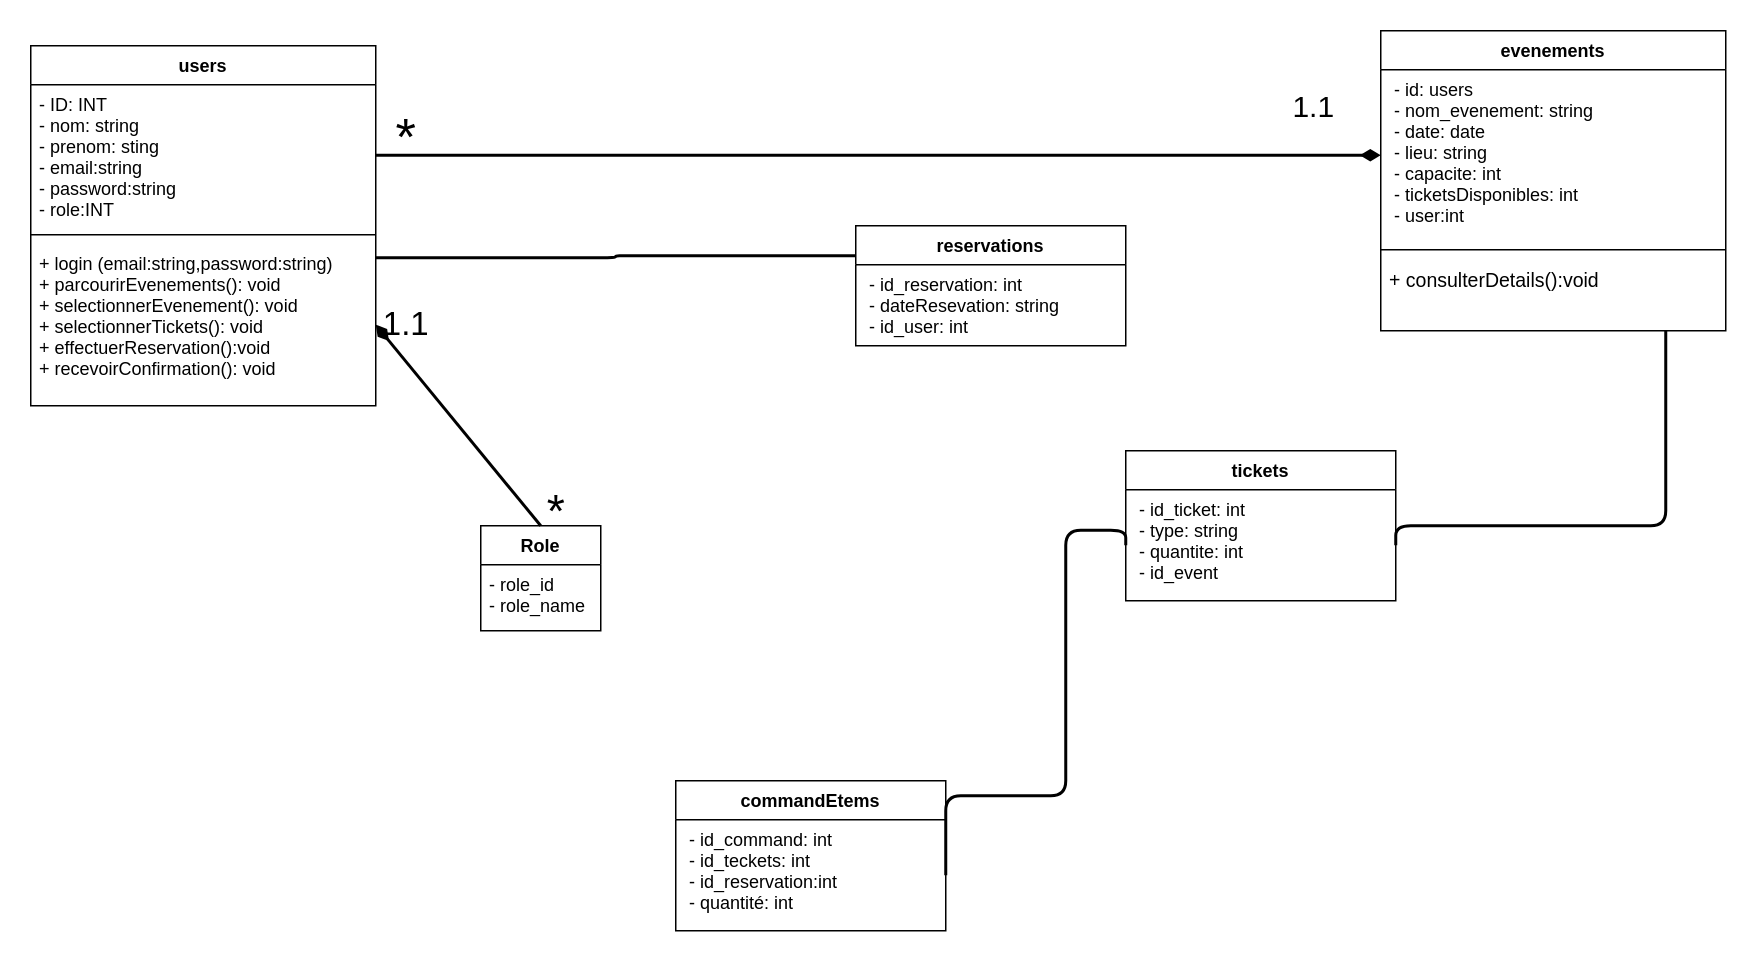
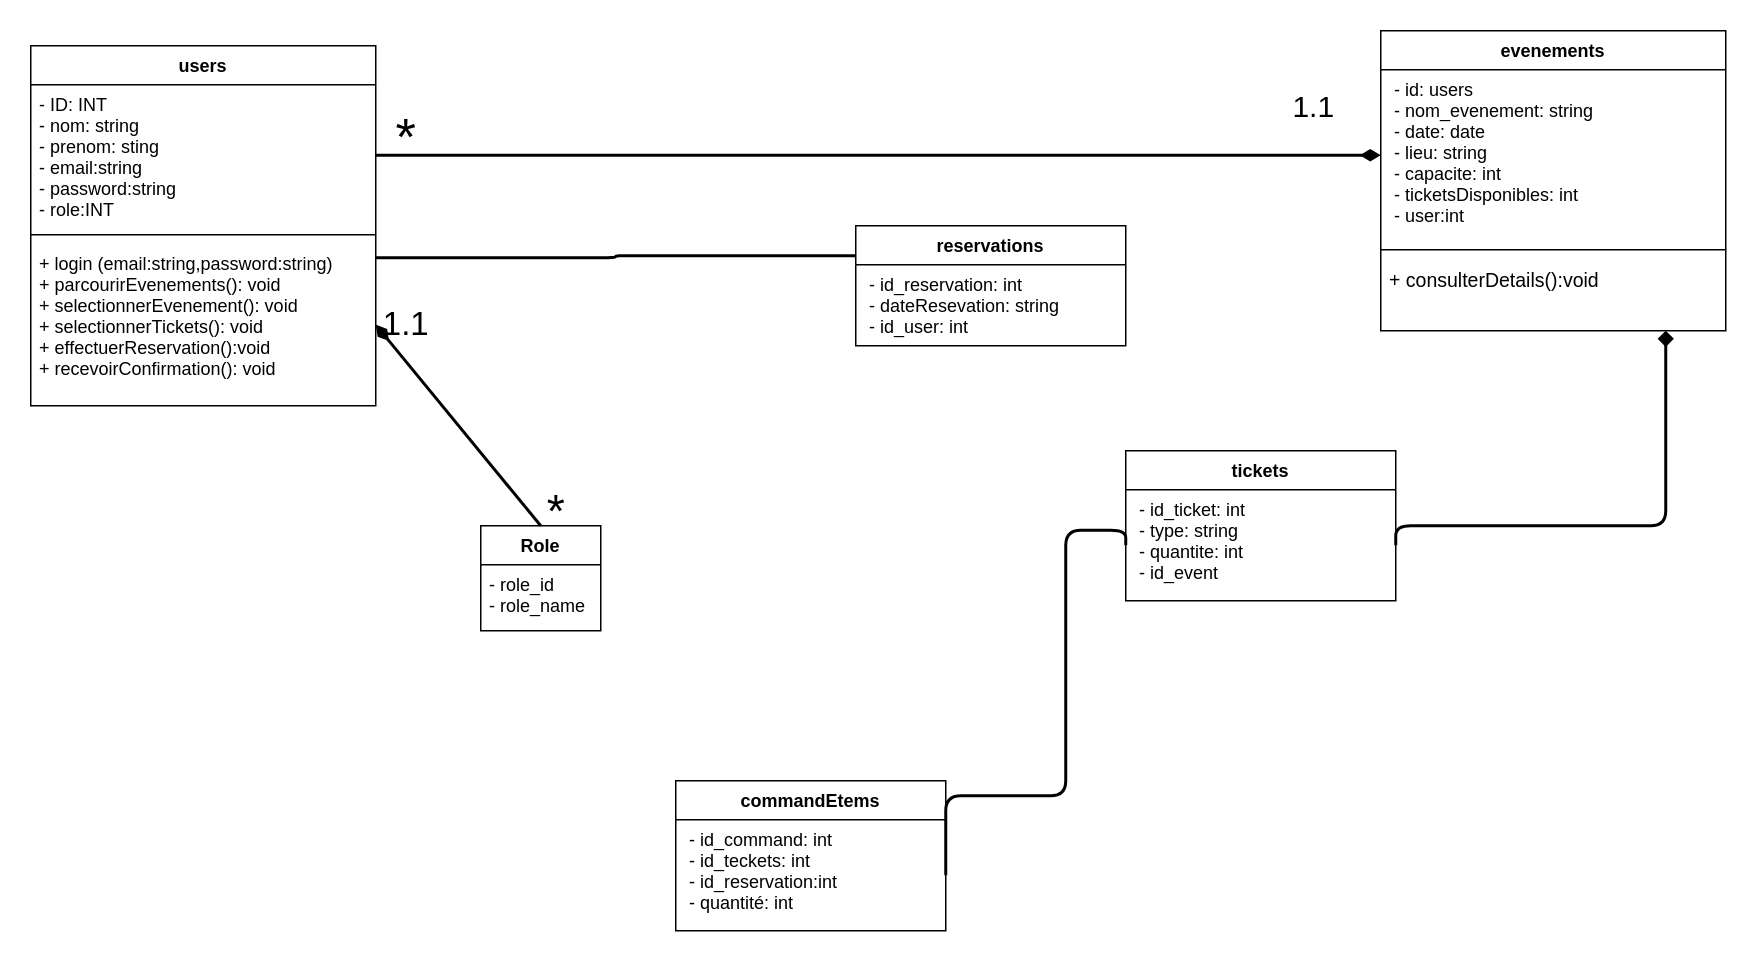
  <mxCell id="0" />
  <mxCell id="1" parent="0" />
  <mxCell id="2" value="users" style="swimlane;fontStyle=1;align=center;verticalAlign=top;childLayout=stackLayout;horizontal=1;startSize=26;horizontalStack=0;resizeParent=1;resizeParentMax=0;resizeLast=0;collapsible=1;marginBottom=0;" parent="1" vertex="1"><mxGeometry x="20" y="30" width="230" height="240" as="geometry" /></mxCell>
  <mxCell id="3" value="- ID: INT&#10;- nom: string&#10;- prenom: sting&#10;- email:string&#10;- password:string&#10;- role:INT" style="text;strokeColor=none;fillColor=none;align=left;verticalAlign=top;spacingLeft=4;spacingRight=4;overflow=hidden;rotatable=0;points=[[0,0.5],[1,0.5]];portConstraint=eastwest;" parent="2" vertex="1"><mxGeometry y="26" width="230" height="94" as="geometry" /></mxCell>
  <mxCell id="4" value="" style="line;strokeWidth=1;fillColor=none;align=left;verticalAlign=middle;spacingTop=-1;spacingLeft=3;spacingRight=3;rotatable=0;labelPosition=right;points=[];portConstraint=eastwest;strokeColor=inherit;" parent="2" vertex="1"><mxGeometry y="120" width="230" height="12" as="geometry" /></mxCell>
  <mxCell id="5" value="+ login (email:string,password:string)&#10;+ parcourirEvenements(): void      &#10;+ selectionnerEvenement(): void    &#10;+ selectionnerTickets(): void   &#10;+ effectuerReservation():void   &#10;+ recevoirConfirmation(): void&#10;" style="text;strokeColor=none;fillColor=none;align=left;verticalAlign=top;spacingLeft=4;spacingRight=4;overflow=hidden;rotatable=0;points=[[0,0.5],[1,0.5]];portConstraint=eastwest;fontSize=12;" parent="2" vertex="1"><mxGeometry y="132" width="230" height="108" as="geometry" /></mxCell>
  <mxCell id="6" value="evenements" style="swimlane;fontStyle=1;align=center;verticalAlign=top;childLayout=stackLayout;horizontal=1;startSize=26;horizontalStack=0;resizeParent=1;resizeParentMax=0;resizeLast=0;collapsible=1;marginBottom=0;" parent="1" vertex="1"><mxGeometry x="920" y="20" width="230" height="200" as="geometry" /></mxCell>
  <mxCell id="7" value=" - id: users                &#10; - nom_evenement: string            &#10; - date: date                       &#10; - lieu: string                     &#10; - capacite: int                    &#10; - ticketsDisponibles: int  &#10; - user:int" style="text;strokeColor=none;fillColor=none;align=left;verticalAlign=top;spacingLeft=4;spacingRight=4;overflow=hidden;rotatable=0;points=[[0,0.5],[1,0.5]];portConstraint=eastwest;" parent="6" vertex="1"><mxGeometry y="26" width="230" height="114" as="geometry" /></mxCell>
  <mxCell id="8" value="" style="line;strokeWidth=1;fillColor=none;align=left;verticalAlign=middle;spacingTop=-1;spacingLeft=3;spacingRight=3;rotatable=0;labelPosition=right;points=[];portConstraint=eastwest;strokeColor=inherit;" parent="6" vertex="1"><mxGeometry y="140" width="230" height="12" as="geometry" /></mxCell>
  <mxCell id="9" value="+ consulterDetails():void&#10;" style="text;strokeColor=none;fillColor=none;align=left;verticalAlign=top;spacingLeft=4;spacingRight=4;overflow=hidden;rotatable=0;points=[[0,0.5],[1,0.5]];portConstraint=eastwest;fontSize=13;" parent="6" vertex="1"><mxGeometry y="152" width="230" height="48" as="geometry" /></mxCell>
  <mxCell id="10" value="tickets" style="swimlane;fontStyle=1;align=center;verticalAlign=top;childLayout=stackLayout;horizontal=1;startSize=26;horizontalStack=0;resizeParent=1;resizeParentMax=0;resizeLast=0;collapsible=1;marginBottom=0;" parent="1" vertex="1"><mxGeometry x="750" y="300" width="180" height="100" as="geometry" /></mxCell>
  <mxCell id="11" value=" - id_ticket: int                   &#10; - type: string                   &#10; - quantite: int  &#10; - id_event" style="text;strokeColor=none;fillColor=none;align=left;verticalAlign=top;spacingLeft=4;spacingRight=4;overflow=hidden;rotatable=0;points=[[0,0.5],[1,0.5]];portConstraint=eastwest;" parent="10" vertex="1"><mxGeometry y="26" width="180" height="74" as="geometry" /></mxCell>
  <mxCell id="12" value="Role" style="swimlane;fontStyle=1;align=center;verticalAlign=top;childLayout=stackLayout;horizontal=1;startSize=26;horizontalStack=0;resizeParent=1;resizeParentMax=0;resizeLast=0;collapsible=1;marginBottom=0;" parent="1" vertex="1"><mxGeometry x="320" y="350" width="80" height="70" as="geometry" /></mxCell>
  <mxCell id="13" value="- role_id &#10;- role_name" style="text;strokeColor=none;fillColor=none;align=left;verticalAlign=top;spacingLeft=4;spacingRight=4;overflow=hidden;rotatable=0;points=[[0,0.5],[1,0.5]];portConstraint=eastwest;" parent="12" vertex="1"><mxGeometry y="26" width="80" height="44" as="geometry" /></mxCell>
  <mxCell id="14" value="reservations" style="swimlane;fontStyle=1;align=center;verticalAlign=top;childLayout=stackLayout;horizontal=1;startSize=26;horizontalStack=0;resizeParent=1;resizeParentMax=0;resizeLast=0;collapsible=1;marginBottom=0;" parent="1" vertex="1"><mxGeometry x="570" y="150" width="180" height="80" as="geometry" /></mxCell>
  <mxCell id="15" value=" - id_reservation: int                   &#10; - dateResevation: string                   &#10; - id_user: int  " style="text;strokeColor=none;fillColor=none;align=left;verticalAlign=top;spacingLeft=4;spacingRight=4;overflow=hidden;rotatable=0;points=[[0,0.5],[1,0.5]];portConstraint=eastwest;" parent="14" vertex="1"><mxGeometry y="26" width="180" height="54" as="geometry" /></mxCell>
  <mxCell id="16" value="commandEtems" style="swimlane;fontStyle=1;align=center;verticalAlign=top;childLayout=stackLayout;horizontal=1;startSize=26;horizontalStack=0;resizeParent=1;resizeParentMax=0;resizeLast=0;collapsible=1;marginBottom=0;" parent="1" vertex="1"><mxGeometry x="450" y="520" width="180" height="100" as="geometry" /></mxCell>
  <mxCell id="17" value=" - id_command: int&#10; - id_teckets: int&#10; - id_reservation:int                                      &#10; - quantité: int  " style="text;strokeColor=none;fillColor=none;align=left;verticalAlign=top;spacingLeft=4;spacingRight=4;overflow=hidden;rotatable=0;points=[[0,0.5],[1,0.5]];portConstraint=eastwest;" parent="16" vertex="1"><mxGeometry y="26" width="180" height="74" as="geometry" /></mxCell>
  <mxCell id="18" value="" style="endArrow=none;startArrow=diamondThin;endFill=0;startFill=1;html=1;verticalAlign=bottom;labelBackgroundColor=none;strokeWidth=2;startSize=8;endSize=8;fontSize=13;exitX=0;exitY=0.5;exitDx=0;exitDy=0;" parent="1" source="7" target="3" edge="1"><mxGeometry width="160" relative="1" as="geometry"><mxPoint x="600" y="20" as="sourcePoint" /><mxPoint x="660" y="140" as="targetPoint" /></mxGeometry></mxCell>
  <mxCell id="19" value="" style="endArrow=none;startArrow=diamondThin;endFill=0;startFill=1;html=1;verticalAlign=bottom;labelBackgroundColor=none;strokeWidth=2;startSize=8;endSize=8;fontSize=13;entryX=0.5;entryY=0;entryDx=0;entryDy=0;exitX=1;exitY=0.5;exitDx=0;exitDy=0;" parent="1" source="5" target="12" edge="1"><mxGeometry width="160" relative="1" as="geometry"><mxPoint x="250" y="220" as="sourcePoint" /><mxPoint x="220" y="269.998" as="targetPoint" /><Array as="points" /></mxGeometry></mxCell>
  <mxCell id="20" value="" style="endArrow=none;html=1;edgeStyle=orthogonalEdgeStyle;strokeWidth=2;fontSize=13;entryX=0;entryY=0.25;entryDx=0;entryDy=0;exitX=0.999;exitY=0.086;exitDx=0;exitDy=0;exitPerimeter=0;" parent="1" source="5" target="14" edge="1"><mxGeometry relative="1" as="geometry"><mxPoint x="670" y="213" as="sourcePoint" /><mxPoint x="600" y="320" as="targetPoint" /></mxGeometry></mxCell>
  <mxCell id="21" value="" style="endArrow=none;html=1;edgeStyle=orthogonalEdgeStyle;strokeWidth=2;fontSize=13;entryX=1;entryY=0.5;entryDx=0;entryDy=0;exitX=0;exitY=0.5;exitDx=0;exitDy=0;" parent="1" source="11" target="17" edge="1"><mxGeometry relative="1" as="geometry"><mxPoint x="580" y="213" as="sourcePoint" /><mxPoint x="550" y="530" as="targetPoint" /><Array as="points"><mxPoint x="710" y="353" /><mxPoint x="710" y="530" /><mxPoint x="630" y="530" /></Array></mxGeometry></mxCell>
- <mxCell id="22" value="" style="endArrow=none;html=1;edgeStyle=orthogonalEdgeStyle;strokeWidth=2;fontSize=13;exitX=1;exitY=0.5;exitDx=0;exitDy=0;" parent="1" source="11" target="9" edge="1"><mxGeometry relative="1" as="geometry"><mxPoint x="950" y="350" as="sourcePoint" /><mxPoint x="1110" y="230" as="targetPoint" /><Array as="points"><mxPoint x="930" y="350" /><mxPoint x="1110" y="350" /></Array></mxGeometry></mxCell>
+ <mxCell id="22" value="" style="endArrow=diamond;html=1;edgeStyle=orthogonalEdgeStyle;strokeWidth=2;fontSize=13;exitX=1;exitY=0.5;exitDx=0;exitDy=0;" parent="1" source="11" target="9" edge="1"><mxGeometry relative="1" as="geometry"><mxPoint x="950" y="350" as="sourcePoint" /><mxPoint x="1110" y="230" as="targetPoint" /><Array as="points"><mxPoint x="930" y="350" /><mxPoint x="1110" y="350" /></Array></mxGeometry></mxCell>
  <mxCell id="23" value="&lt;font style=&quot;font-size: 35px;&quot;&gt;*&lt;/font&gt;" style="text;html=1;align=center;verticalAlign=middle;resizable=0;points=[];autosize=1;strokeColor=none;fillColor=none;strokeWidth=7;perimeterSpacing=3;" parent="1" vertex="1"><mxGeometry x="250" y="60" width="40" height="60" as="geometry" /></mxCell>
  <mxCell id="24" value="1.1" style="text;html=1;align=center;verticalAlign=middle;resizable=0;points=[];autosize=1;strokeColor=none;fillColor=none;fontSize=20;" parent="1" vertex="1"><mxGeometry x="850" y="50" width="50" height="40" as="geometry" /></mxCell>
  <mxCell id="25" value="&lt;font style=&quot;font-size: 22px;&quot;&gt;1.1&lt;/font&gt;" style="text;html=1;align=center;verticalAlign=middle;resizable=0;points=[];autosize=1;strokeColor=none;fillColor=none;fontSize=35;" parent="1" vertex="1"><mxGeometry x="245" y="180" width="50" height="60" as="geometry" /></mxCell>
  <mxCell id="26" value="&lt;font style=&quot;font-size: 31px;&quot;&gt;*&lt;/font&gt;" style="text;html=1;align=center;verticalAlign=middle;resizable=0;points=[];autosize=1;strokeColor=none;fillColor=none;fontSize=22;" parent="1" vertex="1"><mxGeometry x="350" y="315" width="40" height="50" as="geometry" /></mxCell>
